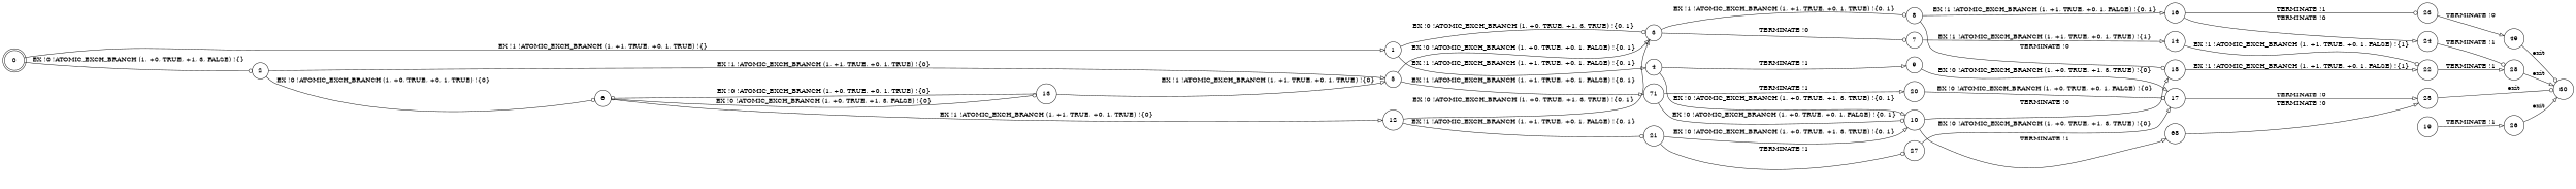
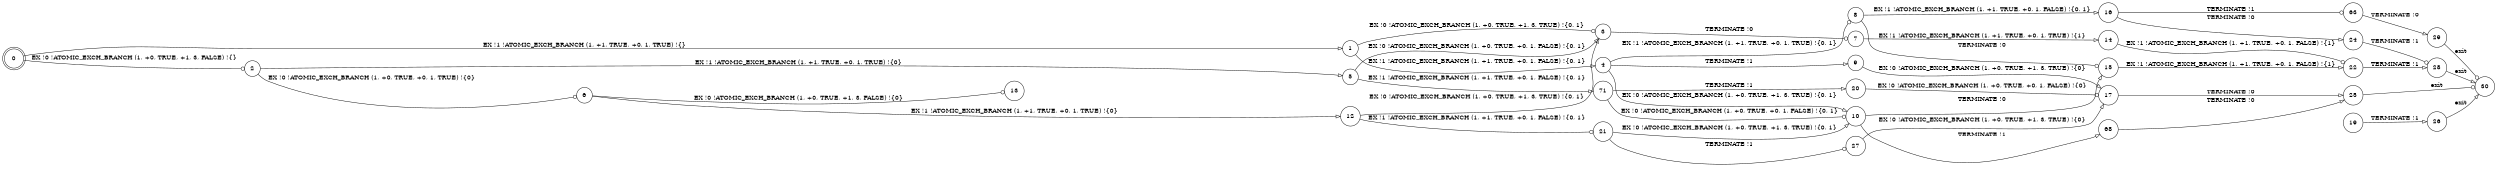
  digraph {
    rankdir=LR
    node [shape=circle]
    edge [arrowhead=onormal]
    0 [peripheries=2]
    1
    2
    3
    4
    5
    6
    7
    8
    9
    10
    n12 [label=71]
    12
    13
    14
    15
    16
    17
    n19 [label=68]
    20
    21
    22
-   23
+   23 [label=63]
    24
    25
    19
    26
    27
    28
-   29 [label=49]
+   29
    30
    0 -> 1 [label="EX !1 !ATOMIC_EXCH_BRANCH (1, +1, TRUE, +0, 1, TRUE) !{}"]
    0 -> 2 [arrowhead=odot label="EX !0 !ATOMIC_EXCH_BRANCH (1, +0, TRUE, +1, 3, FALSE) !{}"]
    1 -> 3 [arrowhead=odot label="EX !0 !ATOMIC_EXCH_BRANCH (1, +0, TRUE, +1, 3, TRUE) !{0, 1}"]
    1 -> 4 [label="EX !1 !ATOMIC_EXCH_BRANCH (1, +1, TRUE, +0, 1, FALSE) !{0, 1}"]
    2 -> 5 [label="EX !1 !ATOMIC_EXCH_BRANCH (1, +1, TRUE, +0, 1, TRUE) !{0}"]
    2 -> 6 [arrowhead=odot label="EX !0 !ATOMIC_EXCH_BRANCH (1, +0, TRUE, +0, 1, TRUE) !{0}"]
    3 -> 7 [arrowhead=odot label="TERMINATE !0"]
-   3 -> 8 [arrowhead=odot label="EX !1 !ATOMIC_EXCH_BRANCH (1, +1, TRUE, +0, 1, TRUE) !{0, 1}"]
+   4 -> 8 [arrowhead=odot label="EX !1 !ATOMIC_EXCH_BRANCH (1, +1, TRUE, +0, 1, TRUE) !{0, 1}"]
    4 -> 9 [label="TERMINATE !1"]
    4 -> 10 [label="EX !0 !ATOMIC_EXCH_BRANCH (1, +0, TRUE, +1, 3, TRUE) !{0, 1}"]
    5 -> 3 [label="EX !0 !ATOMIC_EXCH_BRANCH (1, +0, TRUE, +0, 1, FALSE) !{0, 1}"]
    5 -> n12 [label="EX !1 !ATOMIC_EXCH_BRANCH (1, +1, TRUE, +0, 1, FALSE) !{0, 1}"]
    6 -> 12 [label="EX !1 !ATOMIC_EXCH_BRANCH (1, +1, TRUE, +0, 1, TRUE) !{0}"]
    6 -> 13 [arrowhead=odot label="EX !0 !ATOMIC_EXCH_BRANCH (1, +0, TRUE, +1, 3, FALSE) !{0}"]
    7 -> 14 [label="EX !1 !ATOMIC_EXCH_BRANCH (1, +1, TRUE, +0, 1, TRUE) !{1}"]
    8 -> 15 [arrowhead=odot label="TERMINATE !0"]
    8 -> 16 [label="EX !1 !ATOMIC_EXCH_BRANCH (1, +1, TRUE, +0, 1, FALSE) !{0, 1}"]
    9 -> 17 [label="EX !0 !ATOMIC_EXCH_BRANCH (1, +0, TRUE, +1, 3, TRUE) !{0}"]
    10 -> 15 [label="TERMINATE !0"]
    10 -> n19 [label="TERMINATE !1"]
    n12 -> 10 [arrowhead=odot label="EX !0 !ATOMIC_EXCH_BRANCH (1, +0, TRUE, +0, 1, FALSE) !{0, 1}"]
    n12 -> 20 [label="TERMINATE !1"]
    12 -> 3 [label="EX !0 !ATOMIC_EXCH_BRANCH (1, +0, TRUE, +1, 3, TRUE) !{0, 1}"]
    12 -> 21 [arrowhead=odot label="EX !1 !ATOMIC_EXCH_BRANCH (1, +1, TRUE, +0, 1, FALSE) !{0, 1}"]
-   13 -> 5 [label="EX !1 !ATOMIC_EXCH_BRANCH (1, +1, TRUE, +0, 1, TRUE) !{0}"]
-   13 -> 6 [arrowhead=odot label="EX !0 !ATOMIC_EXCH_BRANCH (1, +0, TRUE, +0, 1, TRUE) !{0}"]
    14 -> 22 [arrowhead=odot label="EX !1 !ATOMIC_EXCH_BRANCH (1, +1, TRUE, +0, 1, FALSE) !{1}"]
    15 -> 22 [label="EX !1 !ATOMIC_EXCH_BRANCH (1, +1, TRUE, +0, 1, FALSE) !{1}"]
    16 -> 23 [arrowhead=odot label="TERMINATE !1"]
    16 -> 24 [label="TERMINATE !0"]
    17 -> 25 [label="TERMINATE !0"]
    n19 -> 25 [label="TERMINATE !0"]
    20 -> 17 [arrowhead=odot label="EX !0 !ATOMIC_EXCH_BRANCH (1, +0, TRUE, +0, 1, FALSE) !{0}"]
    21 -> 10 [label="EX !0 !ATOMIC_EXCH_BRANCH (1, +0, TRUE, +1, 3, TRUE) !{0, 1}"]
    21 -> 27 [arrowhead=odot label="TERMINATE !1"]
    22 -> 28 [label="TERMINATE !1"]
    23 -> 29 [label="TERMINATE !0"]
    24 -> 28 [arrowhead=odot label="TERMINATE !1"]
    25 -> 30 [arrowhead=odot label=exit]
    19 -> 26 [label="TERMINATE !1"]
    26 -> 30 [label=exit]
    27 -> 17 [label="EX !0 !ATOMIC_EXCH_BRANCH (1, +0, TRUE, +1, 3, TRUE) !{0}"]
    28 -> 30 [label=exit]
    29 -> 30 [arrowhead=odot label=exit]
  }
